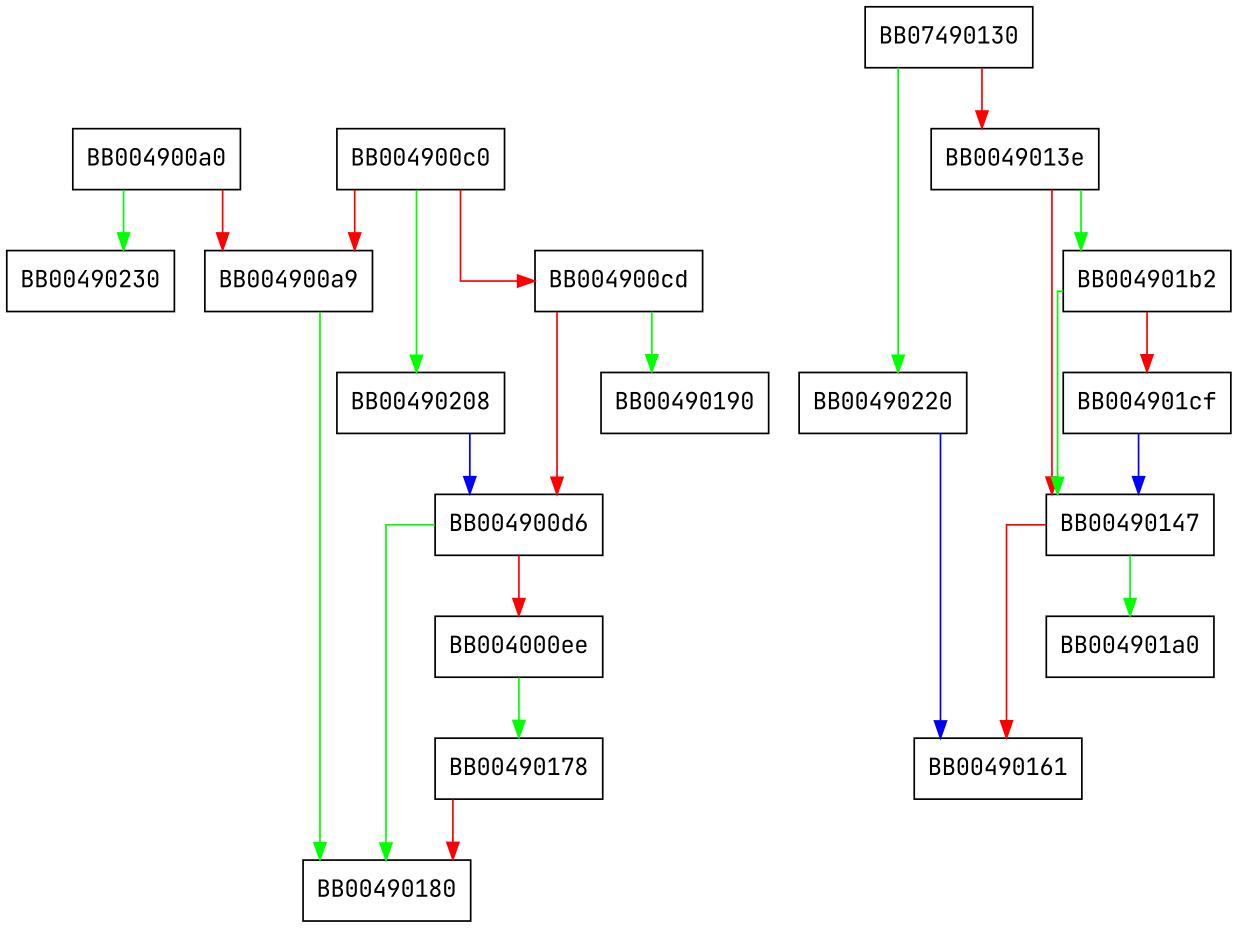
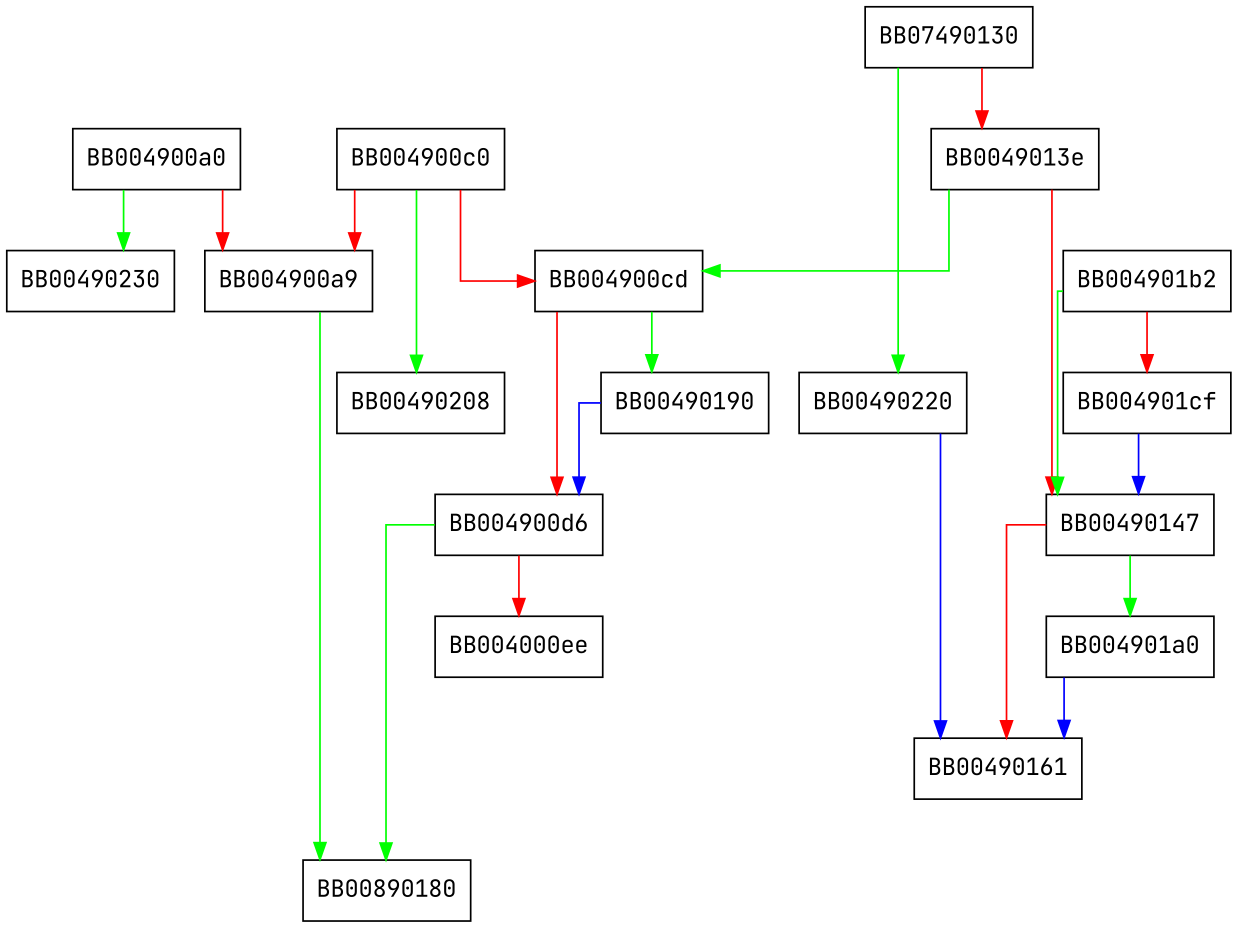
  digraph {
    fontname="JetBrains Mono"
    splines=ortho
    node [fontname="JetBrains Mono" shape=box]
    edge [color=green fontname="JetBrains Mono"]
    BB004900a0
    BB00490230
    BB004900a9
-   BB00490180
+   BB00490180 [label=BB00890180]
    BB004900c0
    BB00490208
    BB004900cd
    BB00490190
    BB004900d6
    n10 [label=BB004000ee]
-   BB00490178
    n12 [label=BB07490130]
    BB00490220
    BB0049013e
    BB00490161
    n16 [label=BB004901b2]
    BB00490147
    BB004901cf
    BB004901a0
    BB004900a0 -> BB00490230
    BB004900a0 -> BB004900a9 [color=red]
    BB004900a9 -> BB00490180
    BB004900c0 -> BB004900a9 [color=red]
    BB004900c0 -> BB00490208
    BB004900c0 -> BB004900cd [color=red]
    BB004900cd -> BB00490190
    BB004900cd -> BB004900d6 [color=red]
-   BB00490208 -> BB004900d6 [color=blue]
+   BB00490190 -> BB004900d6 [color=blue]
    BB004900d6 -> BB00490180
    BB004900d6 -> n10 [color=red]
-   n10 -> BB00490178
-   BB00490178 -> BB00490180 [color=red]
    n12 -> BB00490220
    n12 -> BB0049013e [color=red]
    BB00490220 -> BB00490161 [color=blue]
-   BB0049013e -> n16
+   BB0049013e -> BB004900cd
    BB0049013e -> BB00490147 [color=red]
    n16 -> BB00490147
    n16 -> BB004901cf [color=red]
    BB00490147 -> BB00490161 [color=red]
    BB00490147 -> BB004901a0
    BB004901cf -> BB00490147 [color=blue]
+   BB004901a0 -> BB00490161 [color=blue]
  }
